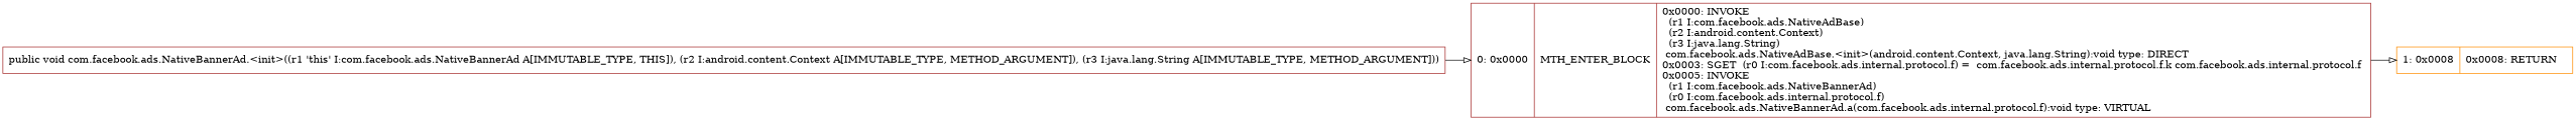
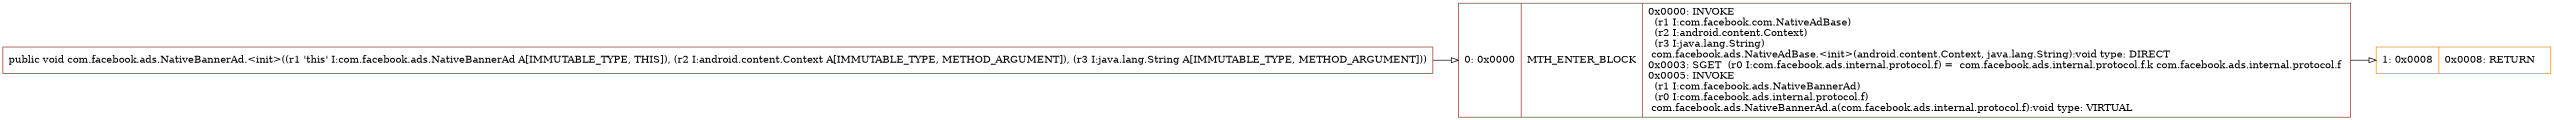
  digraph {
    rankdir=LR
    node [shape=record color=brown]
    edge [arrowhead=onormal]
-   n1 [label="{0\:\ 0x0000|MTH_ENTER_BLOCK\l|0x0000: INVOKE  \l  (r1 I:com.facebook.ads.NativeAdBase)\l  (r2 I:android.content.Context)\l  (r3 I:java.lang.String)\l com.facebook.ads.NativeAdBase.\<init\>(android.content.Context, java.lang.String):void type: DIRECT \l0x0003: SGET  (r0 I:com.facebook.ads.internal.protocol.f) =  com.facebook.ads.internal.protocol.f.k com.facebook.ads.internal.protocol.f \l0x0005: INVOKE  \l  (r1 I:com.facebook.ads.NativeBannerAd)\l  (r0 I:com.facebook.ads.internal.protocol.f)\l com.facebook.ads.NativeBannerAd.a(com.facebook.ads.internal.protocol.f):void type: VIRTUAL \l}"]
+   n1 [label="{0\:\ 0x0000|MTH_ENTER_BLOCK\l|0x0000: INVOKE  \l  (r1 I:com.facebook.com.NativeAdBase)\l  (r2 I:android.content.Context)\l  (r3 I:java.lang.String)\l com.facebook.ads.NativeAdBase.\<init\>(android.content.Context, java.lang.String):void type: DIRECT \l0x0003: SGET  (r0 I:com.facebook.ads.internal.protocol.f) =  com.facebook.ads.internal.protocol.f.k com.facebook.ads.internal.protocol.f \l0x0005: INVOKE  \l  (r1 I:com.facebook.ads.NativeBannerAd)\l  (r0 I:com.facebook.ads.internal.protocol.f)\l com.facebook.ads.NativeBannerAd.a(com.facebook.ads.internal.protocol.f):void type: VIRTUAL \l}"]
    n2 [label="{1\:\ 0x0008|0x0008: RETURN   \l}" color=darkorange]
    n3 [label="{public void com.facebook.ads.NativeBannerAd.\<init\>((r1 'this' I:com.facebook.ads.NativeBannerAd A[IMMUTABLE_TYPE, THIS]), (r2 I:android.content.Context A[IMMUTABLE_TYPE, METHOD_ARGUMENT]), (r3 I:java.lang.String A[IMMUTABLE_TYPE, METHOD_ARGUMENT])) }"]
    n1 -> n2
    n3 -> n1
  }
